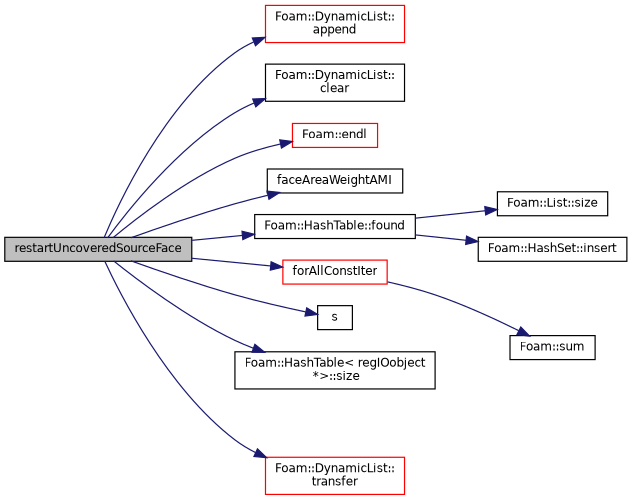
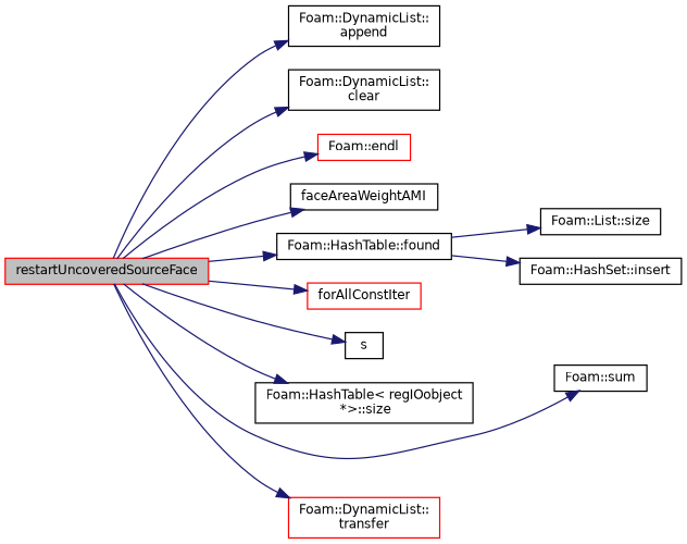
  digraph {
    rankdir=LR
    node [color=black fontname=Helvetica fontsize=10 shape=record]
    edge [color=midnightblue fontname=Helvetica fontsize=10 labelfontname=Helvetica labelfontsize=10 style=solid]
-   n1 [fillcolor=grey75 fontcolor=black height=0.2 label=restartUncoveredSourceFace style=filled width=0.4]
-   n2 [color=red height=0.2 label="Foam::DynamicList::\lappend" width=0.4]
+   n1 [color=red fillcolor=grey75 fontcolor=black height=0.2 label=restartUncoveredSourceFace style=filled width=0.4]
+   n2 [height=0.2 label="Foam::DynamicList::\lappend" width=0.4]
    n3 [height=0.2 label="Foam::DynamicList::\lclear" width=0.4]
    n4 [color=red height=0.2 label="Foam::endl" width=0.4]
    n5 [height=0.2 label=faceAreaWeightAMI width=0.4]
    n6 [color=red height=0.2 label=forAllConstIter width=0.4]
    n7 [height=0.2 label="Foam::HashTable::found" width=0.4]
    n8 [height=0.2 label=s width=0.4]
    n9 [height=0.2 label="Foam::HashTable\< regIOobject\l *\>::size" width=0.4]
    n10 [height=0.2 label="Foam::sum" width=0.4]
    n11 [color=red height=0.2 label="Foam::DynamicList::\ltransfer" width=0.4]
    n12 [height=0.2 label="Foam::HashSet::insert" width=0.4]
    n13 [height=0.2 label="Foam::List::size" width=0.4]
    n1 -> n2
    n1 -> n3
    n1 -> n4
    n1 -> n5
    n1 -> n6
    n1 -> n7
    n1 -> n8
    n1 -> n9
-   n6 -> n10
+   n1 -> n10
    n1 -> n11
    n7 -> n12
    n7 -> n13
  }
